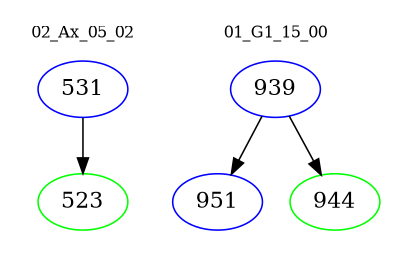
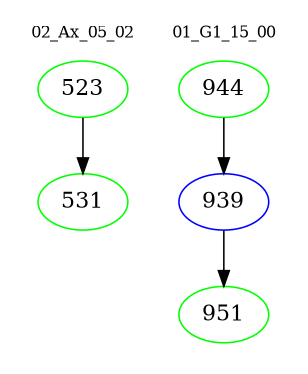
  digraph {
    node [color=blue]
    edge [color=black]
-   n1 [label=531]
+   n1 [color=green label=531]
    n2 [color=green label=523]
    n3 [label=939]
-   n4 [label=951]
+   n4 [color=green label=951]
    n5 [color=green label=944]
    subgraph cluster_1 {
      color=white
      fontsize=10
      label="02_Ax_05_02"
      n1
      n2
    }
    subgraph cluster_2 {
      color=white
      fontsize=10
      label="01_G1_15_00"
      n3
      n4
      n5
    }
-   n1 -> n2
+   n2 -> n1
    n3 -> n4
-   n3 -> n5
+   n5 -> n3
  }
